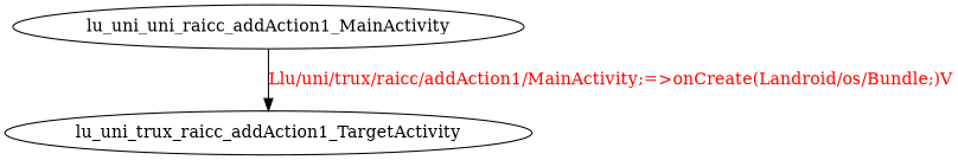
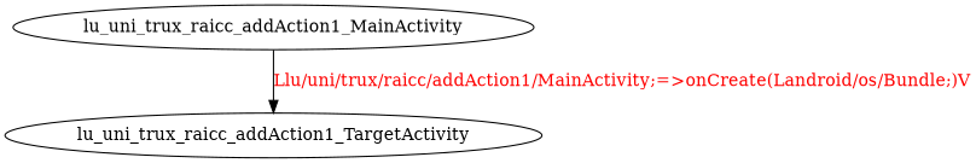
  digraph {
-   lu_uni_trux_raicc_addAction1_MainActivity [label=lu_uni_uni_raicc_addAction1_MainActivity]
+   lu_uni_trux_raicc_addAction1_MainActivity
    lu_uni_trux_raicc_addAction1_TargetActivity
    lu_uni_trux_raicc_addAction1_MainActivity -> lu_uni_trux_raicc_addAction1_TargetActivity [fontcolor=red label="Llu/uni/trux/raicc/addAction1/MainActivity;=>onCreate(Landroid/os/Bundle;)V"]
  }
